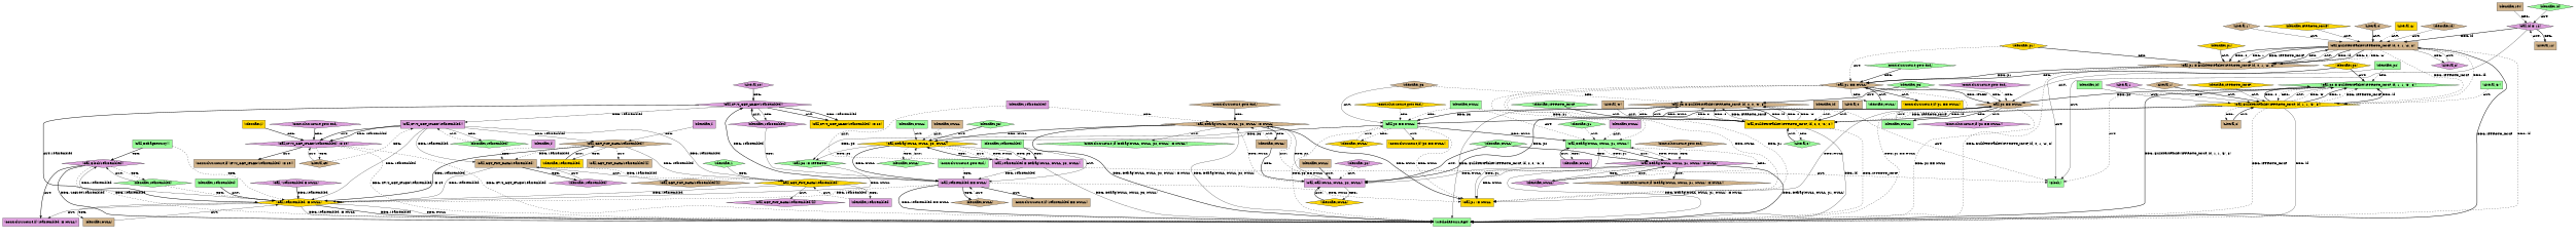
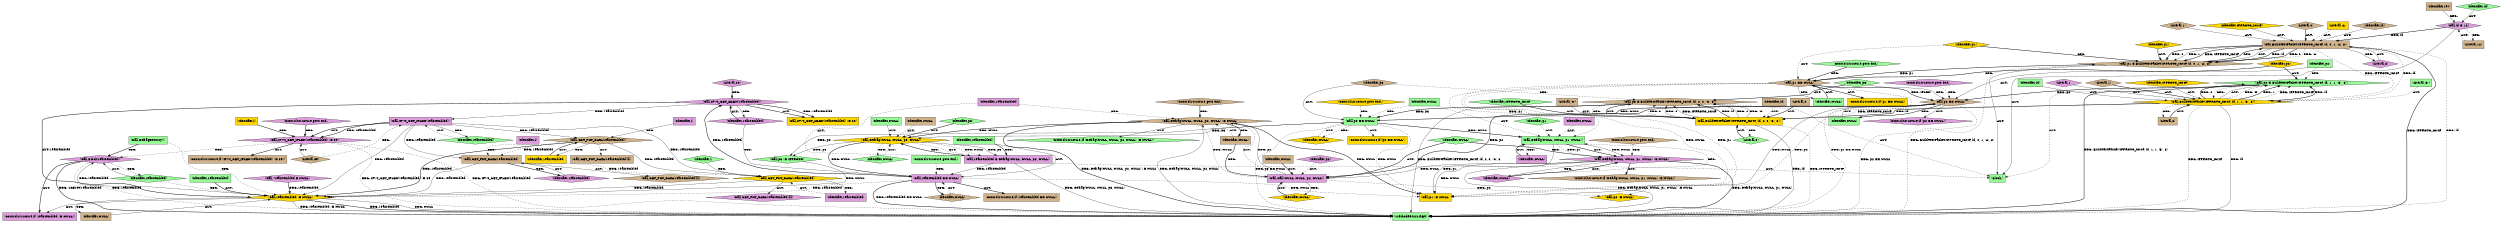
  digraph {
    node [fillcolor=tan shape=diamond style=filled]
    edge [style=bold]
    n1 [fillcolor=plum label="(Call,IPV4_GET_IPLEN(reassembled))" shape=box]
    n2 [fillcolor=plum label="(Call,IPV4_GET_IPLEN(reassembled) != 39)"]
    n3 [label="(Call,GET_PKT_DATA(reassembled))"]
    n4 [label="(Call,GET_PKT_DATA(reassembled))" shape=box]
    n5 [fillcolor=gold label="(Call,GET_PKT_DATA(reassembled))"]
    n6 [fillcolor=gold label="(Call,reassembled != NULL)"]
    n7 [fillcolor=palegreen label="(Identifier,reassembled)"]
    n8 [fillcolor=palegreen label="(MethodReturn,RET)" shape=box]
    n9 [label="(ControlStructure,if (IPV4_GET_IPLEN(reassembled) != 39))" shape=box]
    n10 [label="(Literal,39)"]
    n11 [fillcolor=gold label="(Identifier,reassembled)" shape=box]
    n12 [label="(Call,GET_PKT_DATA(reassembled)[i])" shape=box]
    n13 [label="(Call,GET_PKT_DATA(reassembled)[i])"]
    n14 [fillcolor=plum label="(Identifier,reassembled)"]
    n15 [fillcolor=plum label="(Identifier,reassembled)" shape=box]
    n16 [fillcolor=plum label="(Call,GET_PKT_DATA(reassembled)[i])"]
    n17 [fillcolor=plum label="(Call,Block(reassembled))"]
    n18 [fillcolor=plum label="(ControlStructure,if (reassembled != NULL))" shape=box]
    n19 [label="(Identifier,NULL)" shape=box]
    n20 [fillcolor=plum label="(Call,IPV4_GET_HLEN(reassembled))"]
    n21 [fillcolor=gold label="(Call,IPV4_GET_HLEN(reassembled) != 20)" shape=box]
    n22 [fillcolor=plum label="(Identifier,reassembled)"]
    n23 [fillcolor=plum label="(Call,reassembled == NULL)" shape=box]
    n24 [label="(ControlStructure,if (reassembled == NULL))" shape=box]
    n25 [fillcolor=gold label="(Call,p1 != NULL)" shape=box]
    n26 [label="(Identifier,NULL)"]
    n27 [fillcolor=plum label="(Call,reassembled = Defrag(NULL, NULL, p3, NULL))" shape=box]
    n28 [fillcolor=gold label="(Call,Defrag(NULL, NULL, p3, NULL))"]
    n29 [fillcolor=palegreen label="(Block,)" shape=box]
    n30 [fillcolor=palegreen label="(Call,p3 != IPPROTO)"]
    n31 [fillcolor=palegreen label="(Identifier,NULL)"]
    n32 [label="(Call,Defrag(NULL, NULL, p2, NULL) != NULL)"]
    n33 [label="(Identifier,NULL)" shape=box]
    n34 [fillcolor=palegreen label="(ControlStructure,if (Defrag(NULL, NULL, p2, NULL) != NULL))"]
    n35 [fillcolor=plum label="(Call,Call(NULL, NULL, p2, NULL))" shape=box]
    n36 [fillcolor=gold label="(Identifier,NULL)"]
+   n37 [fillcolor=gold label="(Call,p2 != NULL)"]
    n38 [fillcolor=plum label="(Call,Defrag(NULL, NULL, p1, NULL) != NULL)"]
    n39 [label="(ControlStructure,if (Defrag(NULL, NULL, p1, NULL) != NULL))"]
    n40 [fillcolor=plum label="(Identifier,NULL)"]
    n41 [fillcolor=palegreen label="(Call,Defrag(NULL, NULL, p1, NULL))" shape=box]
    n42 [fillcolor=plum label="(Identifier,NULL)" shape=box]
    n43 [fillcolor=palegreen label="(Call,p3 == NULL)" shape=box]
    n44 [fillcolor=gold label="(Identifier,NULL)"]
    n45 [fillcolor=gold label="(ControlStructure,if (p3 == NULL))" shape=box]
    n46 [label="(Call,p3 = BuildTestPacket(IPPROTO_ICMP, id, 2, 0, 'C', 3))"]
    n47 [fillcolor=gold label="(Call,BuildTestPacket(IPPROTO_ICMP, id, 2, 0, 'C', 3))" shape=box]
    n48 [fillcolor=palegreen label="(Literal,3)"]
    n49 [fillcolor=gold label="(Call,BuildTestPacket(IPPROTO_ICMP, id, 1, 1, 'B', 8))"]
    n50 [fillcolor=palegreen label="(Call,p2 = BuildTestPacket(IPPROTO_ICMP, id, 1, 1, 'B', 8))"]
    n51 [label="(Literal,8)" shape=box]
    n52 [label="(Call,p2 == NULL)"]
    n53 [label="(Call,BuildTestPacket(IPPROTO_ICMP, id, 0, 1, 'A', 8))" shape=box]
    n54 [label="(Call,p1 = BuildTestPacket(IPPROTO_ICMP, id, 0, 1, 'A', 8))"]
    n55 [fillcolor=plum label="(Literal,8)"]
    n56 [label="(Call,p1 == NULL)"]
    n57 [fillcolor=plum label="(Call,id = 12)"]
    n58 [label="(Literal,12)" shape=box]
    n59 [fillcolor=palegreen label="(Identifier,NULL)" shape=box]
    n60 [fillcolor=plum label="(ControlStructure,if (p2 == NULL))"]
    n61 [fillcolor=palegreen label="(Identifier,NULL)" shape=box]
    n62 [fillcolor=gold label="(ControlStructure,if (p1 == NULL))" shape=box]
    n63 [fillcolor=palegreen label="(Identifier,reassembled)"]
    n64 [fillcolor=palegreen label="(Identifier,p3)"]
    n65 [label="(ControlStructure,goto end;)"]
    n66 [label="(Literal,0)"]
    n67 [label="(Identifier,NULL)" shape=box]
    n68 [fillcolor=palegreen label="(Identifier,p3)"]
    n69 [fillcolor=plum label="(ControlStructure,goto end;)"]
    n70 [fillcolor=gold label="(Literal,'A')" shape=box]
    n71 [fillcolor=palegreen label="(Call,DefragDestroy())" shape=box]
    n72 [fillcolor=palegreen label="(Literal,'B')" shape=box]
    n73 [fillcolor=plum label="(Identifier,p2)"]
    n74 [fillcolor=palegreen label="(ControlStructure,goto end;)" shape=box]
    n75 [label="(ControlStructure,goto end;)"]
    n76 [fillcolor=palegreen label="(Identifier,p1)"]
    n77 [label="(Identifier,id)"]
    n78 [fillcolor=plum label="(Identifier,i)" shape=box]
    n79 [fillcolor=plum label="(Identifier,NULL)" shape=box]
    n80 [fillcolor=gold label="(ControlStructure,goto end;)"]
    n81 [fillcolor=gold label="(Identifier,p2)"]
    n82 [fillcolor=palegreen label="(Identifier,id)" shape=box]
    n83 [fillcolor=plum label="(ControlStructure,goto end;)"]
    n84 [fillcolor=palegreen label="(Identifier,reassembled)" shape=box]
    n85 [fillcolor=plum label="(Literal,20)"]
    n86 [label="(Identifier,id)" shape=box]
    n87 [fillcolor=gold label="(Identifier,p1)"]
    n88 [fillcolor=plum label="(Literal,1)"]
    n89 [fillcolor=gold label="(Identifier,i)" shape=box]
    n90 [label="(Literal,0)" shape=box]
    n91 [fillcolor=gold label="(Identifier,p1)"]
    n92 [fillcolor=plum label="(Identifier,reassembled)" shape=box]
    n93 [label="(Identifier,ret)" shape=box]
    n94 [fillcolor=palegreen label="(Identifier,NULL)"]
    n95 [fillcolor=plum label="(Identifier,i)" shape=box]
    n96 [fillcolor=palegreen label="(Identifier,NULL)" shape=box]
    n97 [fillcolor=palegreen label="(Identifier,NULL)" shape=box]
    n98 [label="(Identifier,p3)"]
    n99 [fillcolor=palegreen label="(Identifier,reassembled)" shape=box]
    n100 [label="(Literal,1)"]
    n101 [fillcolor=palegreen label="(ControlStructure,goto end;)"]
    n102 [fillcolor=palegreen label="(Identifier,IPPROTO_ICMP)"]
    n103 [fillcolor=palegreen label="(Identifier,p2)" shape=box]
    n104 [fillcolor=palegreen label="(Identifier,i)"]
    n105 [label="(Literal,'C')" shape=box]
    n106 [label="(Identifier,NULL)" shape=box]
    n107 [fillcolor=plum label="(Call,*reassembled = NULL)"]
    n108 [fillcolor=palegreen label="(Identifier,id)"]
    n109 [fillcolor=gold label="(Identifier,IPPROTO_ICMP)"]
    n110 [label="(Literal,1)"]
    n111 [fillcolor=gold label="(Identifier,IPPROTO_ICMP)"]
    n1 -> n2 [label="AST: "]
    n1 -> n2 [label="DDG: reassembled"]
    n1 -> n3 [label="DDG: reassembled" style=solid]
    n1 -> n4 [label="DDG: reassembled" style=solid]
    n1 -> n5 [label="DDG: reassembled" style=solid]
    n1 -> n6 [label="DDG: reassembled" style=solid]
    n1 -> n7 [label="CFG: " style=solid]
    n2 -> n8 [label="DDG: IPV4_GET_IPLEN(reassembled)" style=dashed]
    n2 -> n8 [label="DDG: IPV4_GET_IPLEN(reassembled) != 39" style=dashed]
    n2 -> n9 [label="AST: "]
-   n2 -> n10 [label="CFG: " style=dashed]
+   n2 -> n17 [label="CFG: " style=dashed]
    n3 -> n4 [label="DDG: reassembled" style=dashed]
    n3 -> n5 [label="DDG: reassembled" style=solid]
    n3 -> n6 [label="DDG: reassembled"]
    n3 -> n11 [label="CFG: " style=solid]
    n3 -> n12 [label="AST: " style=dashed]
    n4 -> n5 [label="DDG: reassembled" style=dashed]
    n4 -> n6 [label="DDG: reassembled" style=solid]
    n4 -> n13 [label="AST: " style=solid]
    n4 -> n14 [label="CFG: "]
    n5 -> n6 [label="DDG: reassembled" style=solid]
    n5 -> n15 [label="CFG: " style=solid]
    n5 -> n16 [label="AST: " style=solid]
    n6 -> n8 [label="DDG: reassembled != NULL" style=solid]
    n6 -> n8 [label="DDG: reassembled"]
    n6 -> n8 [label="DDG: NULL" style=solid]
    n6 -> n17 [label="DDG: reassembled" style=solid]
    n6 -> n18 [label="AST: " style=solid]
    n6 -> n19 [label="CFG: " style=solid]
    n7 -> n1 [label="AST: " style=dashed]
    n10 -> n1 [label="CFG: " style=dashed]
    n10 -> n2 [label="AST: " style=solid]
    n11 -> n3 [label="AST: "]
    n14 -> n4 [label="AST: " style=solid]
    n15 -> n5 [label="AST: " style=dashed]
    n17 -> n8 [label="DDG: SCFree(reassembled)"]
    n17 -> n8 [label="DDG: reassembled" style=dashed]
    n17 -> n18 [label="AST: "]
    n17 -> n63 [label="CFG: " style=dashed]
    n19 -> n6 [label="AST: " style=solid]
    n20 -> n1 [label="DDG: reassembled" style=solid]
    n20 -> n6 [label="AST: reassembled"]
    n20 -> n21 [label="AST: "]
    n20 -> n21 [label="DDG: reassembled"]
    n20 -> n22 [label="CFG: " style=solid]
    n22 -> n20 [label="AST: "]
    n22 -> n23 [label="CFG: " style=solid]
    n23 -> n6 [label="DDG: reassembled" style=dashed]
    n23 -> n8 [label="DDG: reassembled == NULL"]
    n23 -> n20 [label="DDG: reassembled"]
    n23 -> n24 [label="AST: "]
    n23 -> n25 [label="DDG: NULL" style=dashed]
    n23 -> n26 [label="CFG: "]
    n26 -> n23 [label="AST: " style=dashed]
    n27 -> n8 [label="DDG: Defrag(NULL, NULL, p3, NULL)" style=solid]
    n27 -> n23 [label="DDG: reassembled" style=solid]
    n27 -> n28 [label="CFG: "]
    n27 -> n29 [label="AST: " style=dashed]
    n28 -> n23 [label="DDG: NULL"]
    n28 -> n27 [label="AST: " style=dashed]
    n28 -> n27 [label="DDG: NULL" style=dashed]
    n28 -> n27 [label="DDG: p3" style=solid]
    n28 -> n30 [label="DDG: p3" style=solid]
    n28 -> n31 [label="CFG: " style=dashed]
    n30 -> n6 [label="DDG: NULL" style=solid]
    n31 -> n28 [label="AST: " style=dashed]
    n32 -> n8 [label="DDG: Defrag(NULL, NULL, p2, NULL)" style=solid]
    n32 -> n8 [label="DDG: Defrag(NULL, NULL, p2, NULL) != NULL"]
    n32 -> n25 [label="DDG: NULL"]
    n32 -> n28 [label="DDG: NULL"]
    n32 -> n33 [label="CFG: "]
    n32 -> n34 [label="AST: " style=solid]
    n33 -> n32 [label="AST: " style=dashed]
    n33 -> n35 [label="CFG: "]
    n35 -> n32 [label="AST: " style=dashed]
    n35 -> n32 [label="DDG: NULL" style=dashed]
    n35 -> n32 [label="DDG: p2" style=solid]
    n35 -> n36 [label="CFG: " style=solid]
+   n35 -> n37 [label="DDG: p2" style=dashed]
    n36 -> n35 [label="AST: "]
    n38 -> n8 [label="DDG: Defrag(NULL, NULL, p1, NULL)"]
    n38 -> n8 [label="DDG: Defrag(NULL, NULL, p1, NULL) != NULL" style=solid]
    n38 -> n25 [label="DDG: NULL" style=solid]
    n38 -> n35 [label="DDG: NULL" style=solid]
    n38 -> n39 [label="AST: "]
    n38 -> n40 [label="CFG: " style=solid]
    n40 -> n38 [label="AST: "]
    n40 -> n41 [label="CFG: " style=dashed]
    n41 -> n25 [label="DDG: p1" style=solid]
    n41 -> n38 [label="AST: "]
    n41 -> n38 [label="DDG: NULL" style=solid]
    n41 -> n38 [label="DDG: p1" style=dashed]
    n41 -> n42 [label="CFG: " style=dashed]
    n42 -> n41 [label="AST: "]
    n43 -> n8 [label="DDG: p3 == NULL" style=dashed]
    n43 -> n25 [label="DDG: NULL" style=dashed]
    n43 -> n28 [label="DDG: p3" style=solid]
    n43 -> n30 [label="DDG: p3" style=solid]
    n43 -> n41 [label="DDG: NULL"]
    n43 -> n44 [label="CFG: " style=dashed]
    n43 -> n45 [label="AST: " style=solid]
    n44 -> n43 [label="AST: " style=dashed]
    n46 -> n8 [label="DDG: BuildTestPacket(IPPROTO_ICMP, id, 2, 0, 'C', 3)" style=solid]
    n46 -> n29 [label="AST: " style=dashed]
    n46 -> n43 [label="DDG: p3"]
    n46 -> n47 [label="CFG: " style=dashed]
    n47 -> n8 [label="DDG: id" style=solid]
    n47 -> n8 [label="DDG: IPPROTO_ICMP" style=dashed]
    n47 -> n46 [label="AST: "]
    n47 -> n46 [label="DDG: 3" style=dashed]
    n47 -> n46 [label="DDG: 0" style=solid]
    n47 -> n46 [label="DDG: IPPROTO_ICMP" style=solid]
    n47 -> n46 [label="DDG: id"]
    n47 -> n46 [label="DDG: 2" style=solid]
    n47 -> n46 [label="DDG: 'C'" style=solid]
    n47 -> n48 [label="CFG: " style=dashed]
    n48 -> n47 [label="AST: "]
    n49 -> n8 [label="DDG: IPPROTO_ICMP" style=dashed]
    n49 -> n8 [label="DDG: id" style=solid]
    n49 -> n47 [label="DDG: IPPROTO_ICMP" style=dashed]
    n49 -> n47 [label="DDG: id"]
    n49 -> n50 [label="AST: " style=solid]
    n49 -> n50 [label="DDG: 'B'" style=dashed]
    n49 -> n50 [label="DDG: 1"]
    n49 -> n50 [label="DDG: IPPROTO_ICMP" style=dashed]
    n49 -> n50 [label="DDG: id"]
    n49 -> n50 [label="DDG: 8"]
    n49 -> n51 [label="CFG: " style=dashed]
    n50 -> n8 [label="DDG: BuildTestPacket(IPPROTO_ICMP, id, 1, 1, 'B', 8)"]
    n50 -> n29 [label="AST: " style=dashed]
    n50 -> n49 [label="CFG: " style=dashed]
    n50 -> n52 [label="DDG: p2"]
    n51 -> n49 [label="AST: "]
    n52 -> n8 [label="DDG: p2 == NULL" style=dashed]
    n52 -> n25 [label="DDG: NULL" style=solid]
    n52 -> n35 [label="DDG: p2"]
+   n52 -> n37 [label="DDG: p2" style=dashed]
    n52 -> n43 [label="DDG: NULL"]
    n52 -> n59 [label="CFG: "]
    n52 -> n60 [label="AST: " style=solid]
    n53 -> n8 [label="DDG: IPPROTO_ICMP"]
    n53 -> n8 [label="DDG: id" style=dashed]
    n53 -> n49 [label="DDG: IPPROTO_ICMP" style=dashed]
    n53 -> n49 [label="DDG: id" style=dashed]
    n53 -> n54 [label="AST: " style=solid]
    n53 -> n54 [label="DDG: id"]
    n53 -> n54 [label="DDG: 0"]
    n53 -> n54 [label="DDG: 'A'" style=dashed]
    n53 -> n54 [label="DDG: 8"]
    n53 -> n54 [label="DDG: 1" style=solid]
    n53 -> n54 [label="DDG: IPPROTO_ICMP"]
    n53 -> n55 [label="CFG: " style=solid]
    n54 -> n8 [label="DDG: BuildTestPacket(IPPROTO_ICMP, id, 0, 1, 'A', 8)" style=dashed]
    n54 -> n29 [label="AST: " style=solid]
    n54 -> n53 [label="CFG: "]
-   n54 -> n56 [label="DDG: p1"]
+   n56 -> n54 [label="DDG: p1"]
    n55 -> n53 [label="AST: " style=solid]
    n56 -> n8 [label="DDG: p1 == NULL" style=dashed]
    n56 -> n25 [label="DDG: p1" style=dashed]
    n56 -> n25 [label="DDG: NULL" style=dashed]
    n56 -> n41 [label="DDG: p1" style=dashed]
    n56 -> n52 [label="DDG: IPLEN"]
    n56 -> n61 [label="CFG: " style=solid]
    n56 -> n62 [label="AST: "]
    n57 -> n29 [label="AST: " style=solid]
    n57 -> n53 [label="DDG: id"]
-   n57 -> n58 [label="CFG: "]
+   n57 -> n58 [label="CFG: " style=dashed]
    n58 -> n57 [label="AST: " style=dashed]
    n59 -> n52 [label="AST: " style=solid]
    n61 -> n56 [label="AST: "]
    n63 -> n6 [label="CFG: " style=dashed]
    n63 -> n17 [label="AST: " style=solid]
    n64 -> n28 [label="AST: "]
    n65 -> n32 [label="CFG: "]
    n66 -> n53 [label="AST: "]
    n67 -> n35 [label="AST: "]
    n68 -> n46 [label="AST: "]
    n68 -> n52 [label="CFG: " style=solid]
    n69 -> n2 [label="CFG: "]
    n70 -> n53 [label="AST: " style=dashed]
    n71 -> n6 [label="CFG: " style=dashed]
    n71 -> n17 [label="CFG: "]
    n72 -> n49 [label="AST: " style=dashed]
    n73 -> n35 [label="AST: " style=dashed]
    n74 -> n23 [label="CFG: " style=dashed]
    n75 -> n38 [label="CFG: " style=dashed]
    n76 -> n41 [label="AST: " style=dashed]
    n77 -> n53 [label="AST: " style=solid]
    n78 -> n3 [label="CFG: " style=solid]
    n79 -> n41 [label="AST: " style=dashed]
    n80 -> n43 [label="CFG: " style=dashed]
    n81 -> n50 [label="AST: "]
    n81 -> n56 [label="CFG: "]
    n82 -> n49 [label="AST: " style=solid]
    n83 -> n52 [label="CFG: " style=dashed]
    n84 -> n23 [label="AST: " style=solid]
    n84 -> n27 [label="CFG: "]
    n85 -> n20 [label="CFG: "]
    n86 -> n47 [label="AST: " style=dashed]
    n87 -> n54 [label="CFG: "]
    n87 -> n56 [label="AST: " style=dashed]
    n88 -> n49 [label="AST: " style=solid]
    n89 -> n2 [label="CFG: "]
    n90 -> n47 [label="AST: "]
    n91 -> n54 [label="AST: "]
    n92 -> n27 [label="AST: " style=dashed]
    n92 -> n32 [label="CFG: " style=dashed]
    n93 -> n57 [label="CFG: " style=solid]
    n94 -> n35 [label="AST: "]
    n94 -> n38 [label="CFG: "]
    n95 -> n4 [label="CFG: " style=dashed]
    n96 -> n28 [label="AST: " style=solid]
    n97 -> n41 [label="AST: " style=dashed]
    n97 -> n43 [label="CFG: " style=dashed]
    n98 -> n43 [label="AST: " style=solid]
    n98 -> n46 [label="CFG: " style=dashed]
    n99 -> n6 [label="AST: "]
    n100 -> n53 [label="AST: " style=solid]
    n101 -> n56 [label="CFG: "]
    n102 -> n47 [label="AST: "]
    n103 -> n50 [label="CFG: " style=dashed]
    n103 -> n52 [label="AST: " style=solid]
    n104 -> n5 [label="CFG: " style=solid]
    n105 -> n47 [label="AST: " style=solid]
    n106 -> n28 [label="AST: " style=dashed]
    n107 -> n6 [label="DDG: reassembled"]
    n108 -> n57 [label="AST: " style=solid]
    n109 -> n53 [label="AST: " style=solid]
    n110 -> n49 [label="AST: "]
    n111 -> n49 [label="AST: " style=solid]
  }
